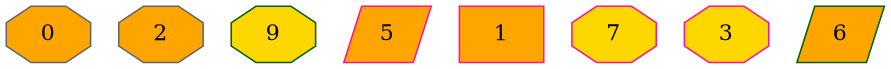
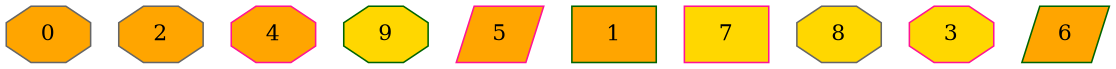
  digraph {
    "Duplicate states"=0
    GraphType=Independent
    "Max states in OPEN"=0
    Modes="120000ms; topo-ordered tasks, ; Pruning: task equivalence, fixed order ready list, ; F-value: ; Optimisation: best schedule length (SL) optimisation on equal, "
    NumberOfTasks=10
    "Pruned using list schedule length"=29
    "States removed from OPEN"=0
    TargetSystem="Homogeneous-2"
    "Time to schedule (ms)"=99
    "Total idle time"=0
    "Total schedule length"=31
    "Total sequential time"=62
    "Total states created"=63
    node ["Finish time"=9 Processor=0 "Start time"=0 Weight=9 style=filled fillcolor=orange color=deeppink shape=octagon]
    0 [color=gray40]
    2 [Processor=1 color=gray40]
+   4 ["Finish time"=18 "Start time"=9]
    9 ["Finish time"=18 Processor=1 "Start time"=9 fillcolor=gold color=darkgreen]
    5 ["Finish time"=26 "Start time"=18 Weight=8 shape=parallelogram]
-   1 ["Finish time"=25 Processor=1 "Start time"=18 Weight=7 shape=box]
-   7 ["Finish time"=29 Processor=1 "Start time"=25 Weight=4 fillcolor=gold]
+   1 ["Finish time"=25 Processor=1 "Start time"=18 Weight=7 color=darkgreen shape=box]
+   7 ["Finish time"=29 Processor=1 "Start time"=25 Weight=4 fillcolor=gold shape=box]
+   8 ["Finish time"=29 "Start time"=26 Weight=3 fillcolor=gold color=gray40]
    3 ["Finish time"=31 "Start time"=29 Weight=2 fillcolor=gold]
    6 ["Finish time"=31 Processor=1 "Start time"=29 Weight=2 color=darkgreen shape=parallelogram]
  }
